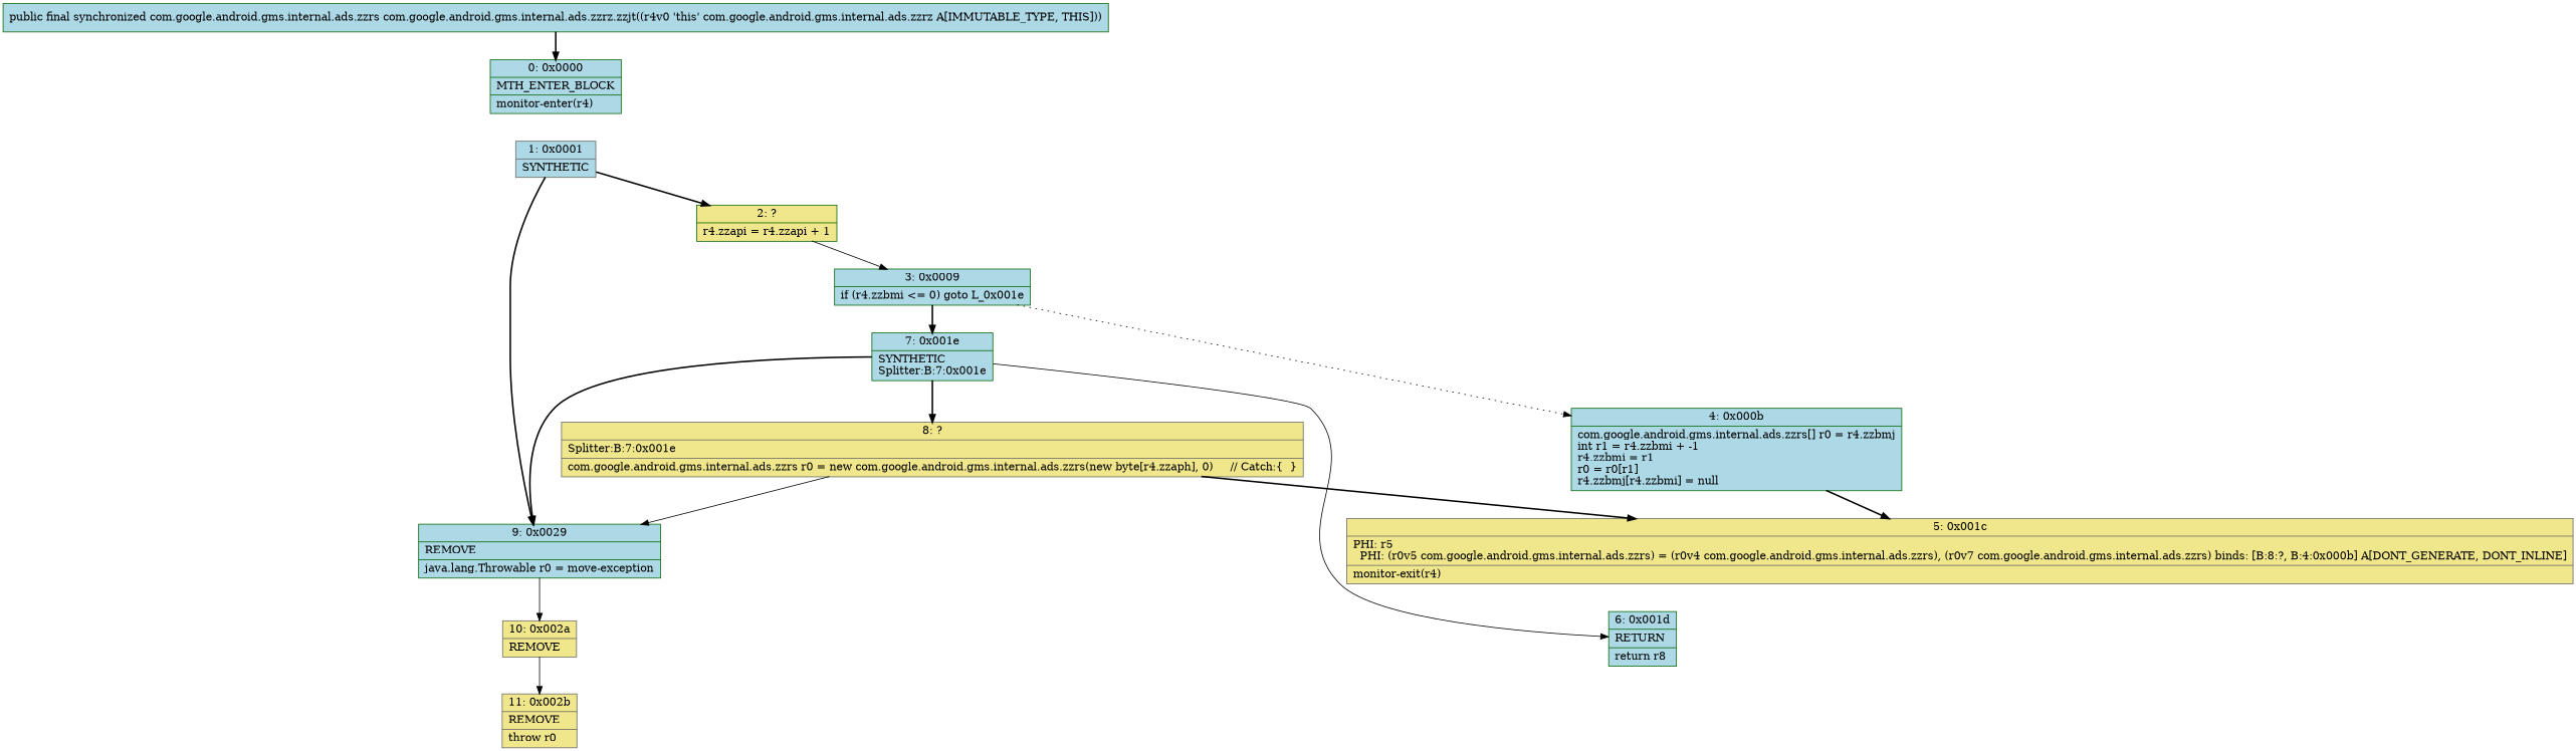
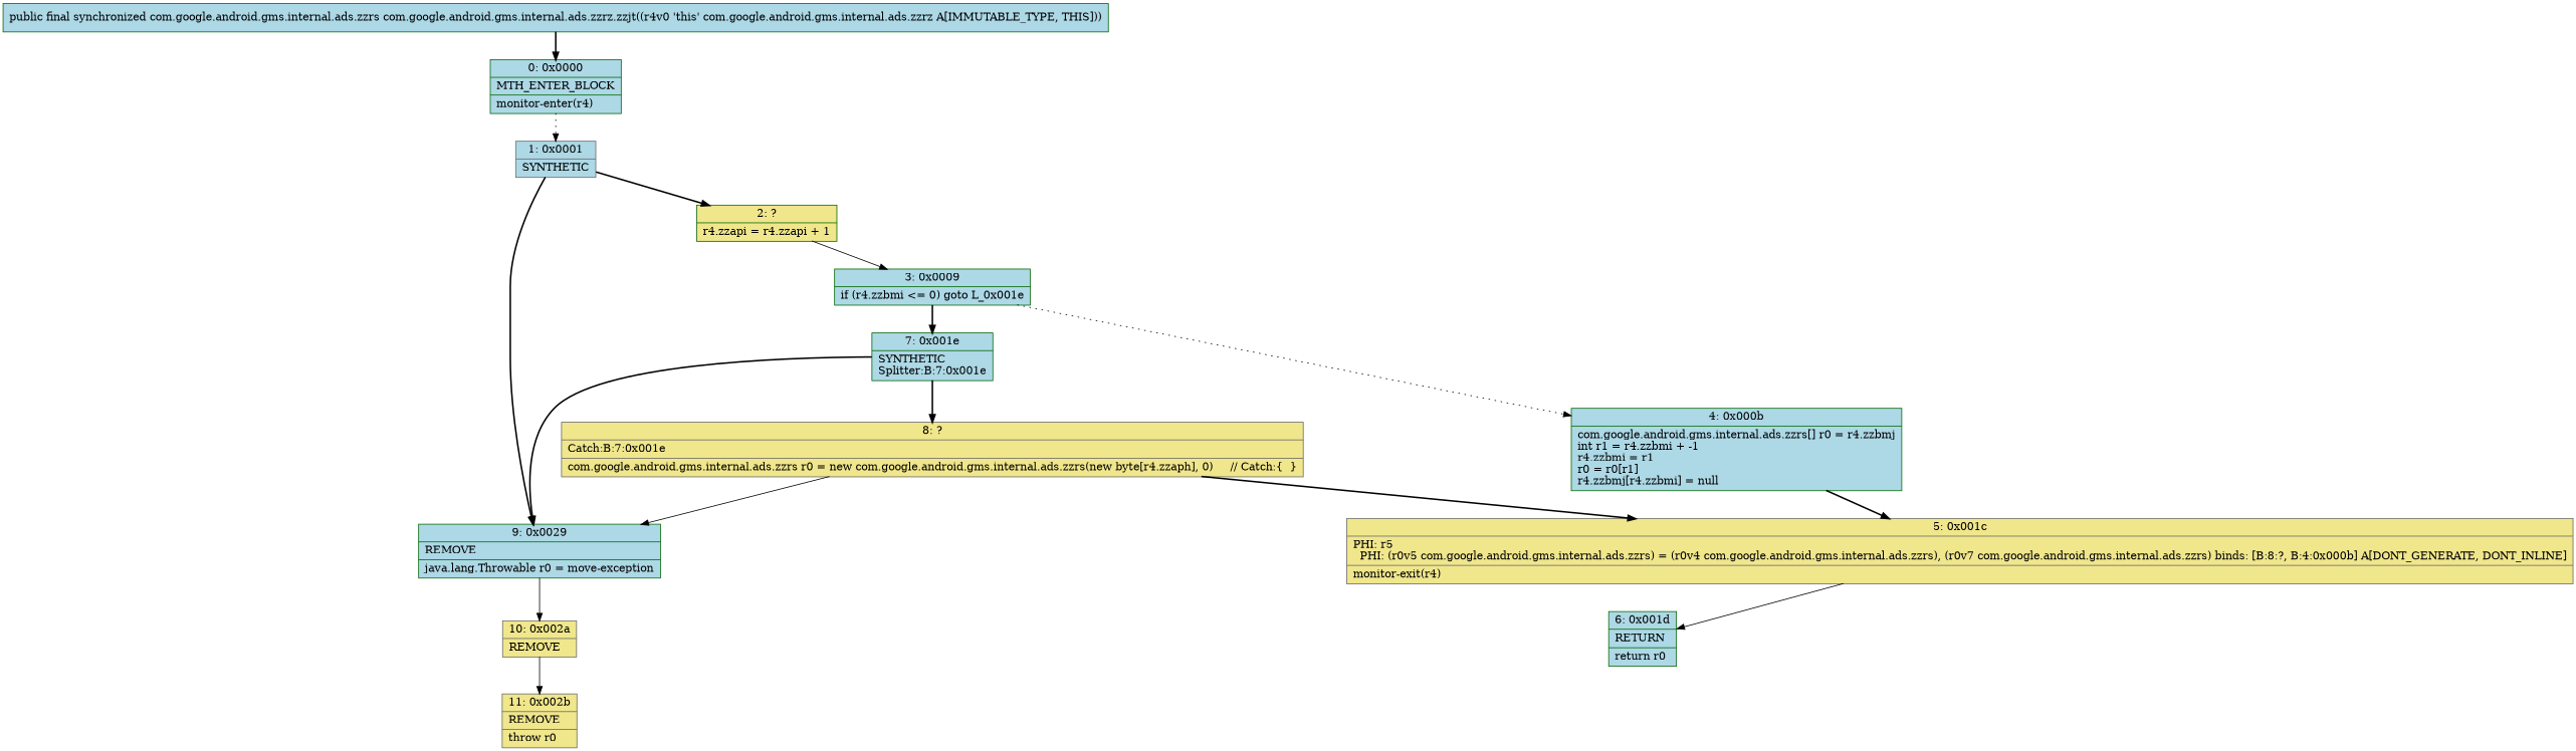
  digraph {
    node [color=darkgreen fillcolor=lightblue shape=record style=filled]
    edge [style=bold]
    n1 [label="{0\:\ 0x0000|MTH_ENTER_BLOCK\l|monitor\-enter(r4)\l}"]
    n2 [color=gray40 label="{1\:\ 0x0001|SYNTHETIC\l}"]
    n3 [fillcolor=khaki label="{2\:\ ?|r4.zzapi = r4.zzapi + 1\l}"]
    n4 [label="{9\:\ 0x0029|REMOVE\l|java.lang.Throwable r0 = move\-exception\l}"]
    n5 [label="{3\:\ 0x0009|if (r4.zzbmi \<= 0) goto L_0x001e\l}"]
    n6 [color=gray40 fillcolor=khaki label="{10\:\ 0x002a|REMOVE\l}"]
    n7 [label="{4\:\ 0x000b|com.google.android.gms.internal.ads.zzrs[] r0 = r4.zzbmj\lint r1 = r4.zzbmi + \-1\lr4.zzbmi = r1\lr0 = r0[r1]\lr4.zzbmj[r4.zzbmi] = null\l}"]
    n8 [label="{7\:\ 0x001e|SYNTHETIC\lSplitter:B:7:0x001e\l}"]
    n9 [color=gray40 fillcolor=khaki label="{5\:\ 0x001c|PHI: r5 \l  PHI: (r0v5 com.google.android.gms.internal.ads.zzrs) = (r0v4 com.google.android.gms.internal.ads.zzrs), (r0v7 com.google.android.gms.internal.ads.zzrs) binds: [B:8:?, B:4:0x000b] A[DONT_GENERATE, DONT_INLINE]\l|monitor\-exit(r4)\l}"]
-   n10 [color=gray40 fillcolor=khaki label="{8\:\ ?|Splitter:B:7:0x001e\l|com.google.android.gms.internal.ads.zzrs r0 = new com.google.android.gms.internal.ads.zzrs(new byte[r4.zzaph], 0)     \/\/ Catch:\{  \}\l}"]
-   n11 [label="{6\:\ 0x001d|RETURN\l|return r8\l}"]
+   n10 [color=gray40 fillcolor=khaki label="{8\:\ ?|Catch:B:7:0x001e\l|com.google.android.gms.internal.ads.zzrs r0 = new com.google.android.gms.internal.ads.zzrs(new byte[r4.zzaph], 0)     \/\/ Catch:\{  \}\l}"]
+   n11 [label="{6\:\ 0x001d|RETURN\l|return r0\l}"]
    n12 [color=gray40 fillcolor=khaki label="{11\:\ 0x002b|REMOVE\l|throw r0\l}"]
    n13 [label="{public final synchronized com.google.android.gms.internal.ads.zzrs com.google.android.gms.internal.ads.zzrz.zzjt((r4v0 'this' com.google.android.gms.internal.ads.zzrz A[IMMUTABLE_TYPE, THIS])) }"]
+   n1 -> n2 [style=dotted]
    n2 -> n3
    n2 -> n4
    n3 -> n5 [style=solid]
    n4 -> n6 [style=solid]
    n5 -> n7 [style=dotted]
    n5 -> n8
    n6 -> n12 [style=solid]
    n7 -> n9
    n8 -> n4
    n8 -> n10
-   n8 -> n11 [style=solid]
+   n9 -> n11 [style=solid]
    n10 -> n4 [style=solid]
    n10 -> n9
    n13 -> n1
  }
